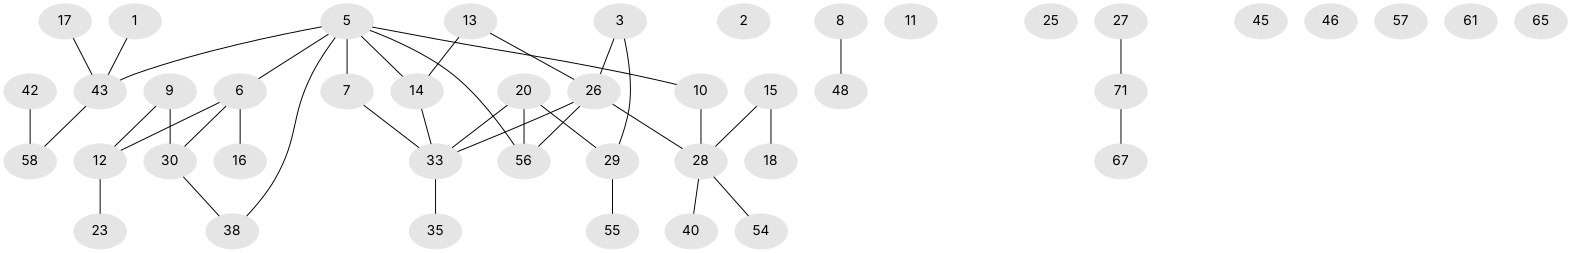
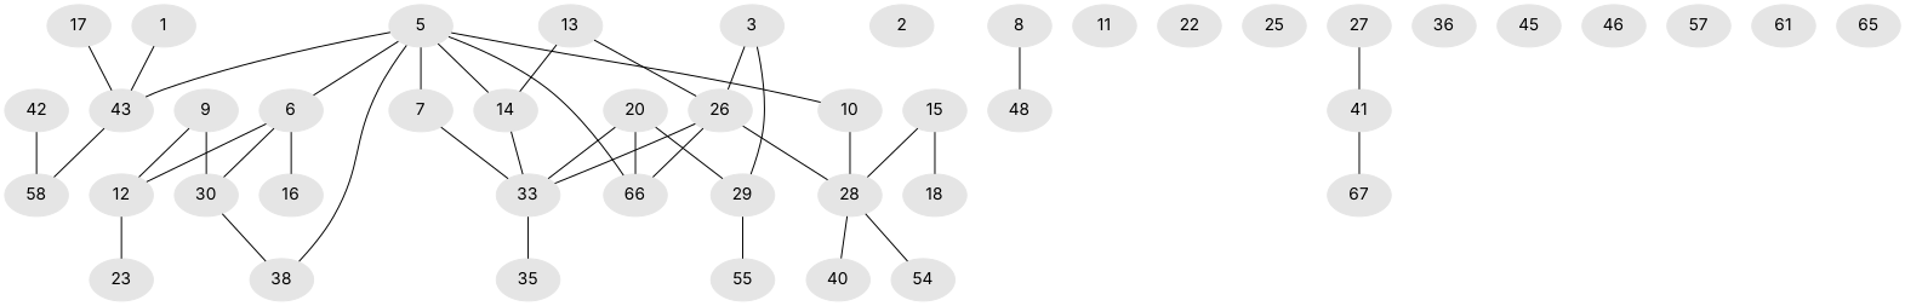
  graph {
    fontname=Inter
    node [color=gray90 fontname=Inter style=filled]
    edge [fontname=Inter]
    1 [super="+4"]
    43 [super="+49"]
    58 [super="+59"]
    2
    26 [super="+60"]
-   56
+   56 [label=66]
    33 [super="+39"]
    28 [super="+62"]
    3
    29 [super="+64"]
    55
    5 [super="+44"]
    6 [super="+34"]
    7 [super="+66"]
    10 [super="+19"]
    14 [super="+53"]
    38
    12 [super="+37"]
    16 [super="+21"]
    30 [super="+32"]
    23
    35 [super="+47"]
    8 [super="+31"]
    48 [super="+51"]
    9
    40 [super="+52"]
    54
    11
    13
    18 [super="+63"]
    15
    17
    20 [super="+24"]
+   22
    25
-   41 [super="+50" label=71]
+   41 [super="+50"]
    67
    27
+   36
    42
    45
    46
    57
    61
    65
    1 -- 43
    43 -- 58
    26 -- 56
    26 -- 33
    26 -- 28
    33 -- 35
    28 -- 40
    28 -- 54
    3 -- 26
    3 -- 29
    29 -- 55
    5 -- 43
    5 -- 56
    5 -- 6
    5 -- 7
    5 -- 10
    5 -- 14
    5 -- 38
    6 -- 12
    6 -- 16
    6 -- 30
    7 -- 33
    10 -- 28
    14 -- 33
    12 -- 23
    30 -- 38
    8 -- 48
    9 -- 12
    9 -- 30
    13 -- 26
    13 -- 14
    15 -- 28
    15 -- 18
    17 -- 43
    20 -- 56
    20 -- 33
    20 -- 29
    41 -- 67
    27 -- 41
    42 -- 58
  }
